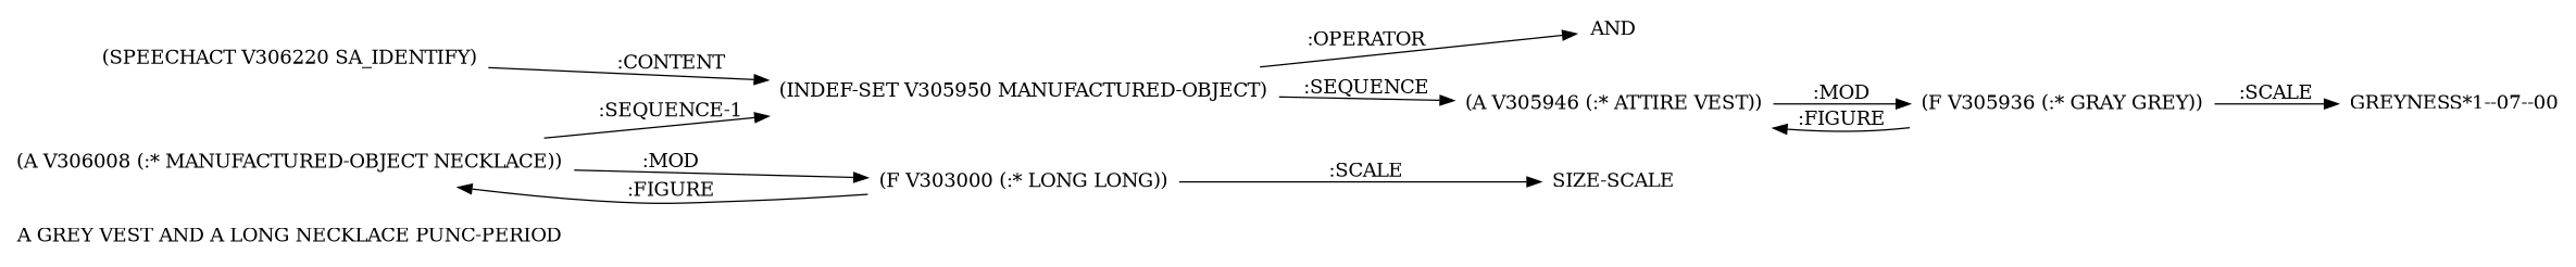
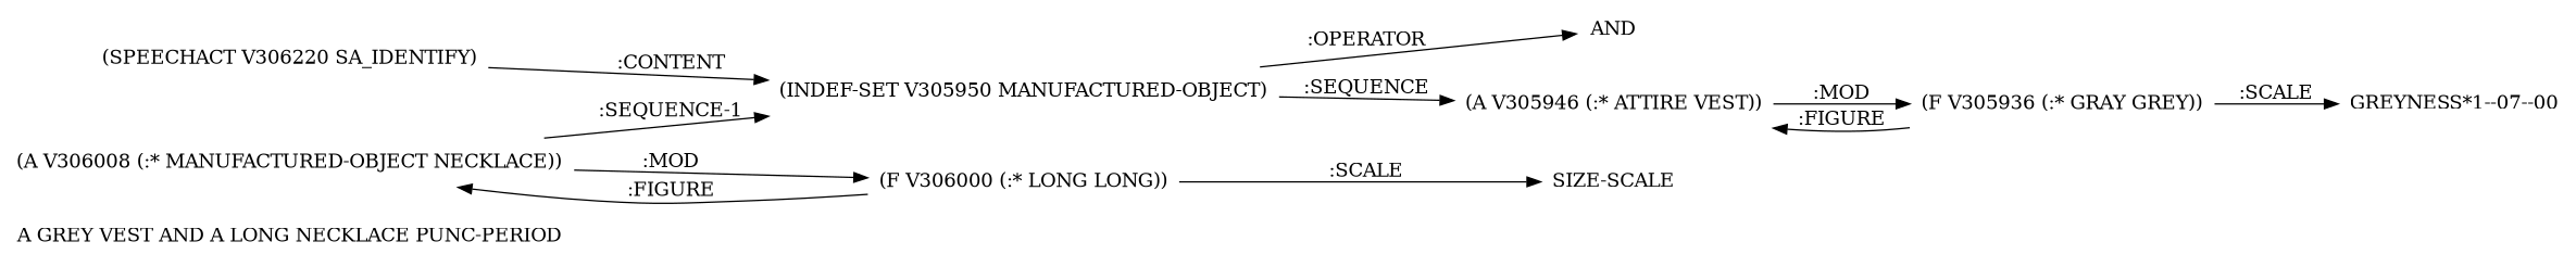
  digraph {
    rankdir=LR
    node [shape=none]
    "A GREY VEST AND A LONG NECKLACE PUNC-PERIOD"
    n2 [label="(SPEECHACT V306220 SA_IDENTIFY)"]
    n3 [label="(INDEF-SET V305950 MANUFACTURED-OBJECT)"]
    n4 [label=AND]
    n5 [label="(A V305946 (:* ATTIRE VEST))"]
    n6 [label="(F V305936 (:* GRAY GREY))"]
    n7 [label="(A V306008 (:* MANUFACTURED-OBJECT NECKLACE))"]
-   n8 [label="(F V303000 (:* LONG LONG))"]
+   n8 [label="(F V306000 (:* LONG LONG))"]
    n9 [label="GREYNESS*1--07--00"]
    n10 [label="SIZE-SCALE"]
    n2 -> n3 [label=":CONTENT"]
    n3 -> n4 [label=":OPERATOR"]
    n3 -> n5 [label=":SEQUENCE"]
    n5 -> n6 [label=":MOD"]
    n6 -> n5 [label=":FIGURE"]
    n6 -> n9 [label=":SCALE"]
    n7 -> n3 [label=":SEQUENCE-1"]
    n7 -> n8 [label=":MOD"]
    n8 -> n7 [label=":FIGURE"]
    n8 -> n10 [label=":SCALE"]
  }
